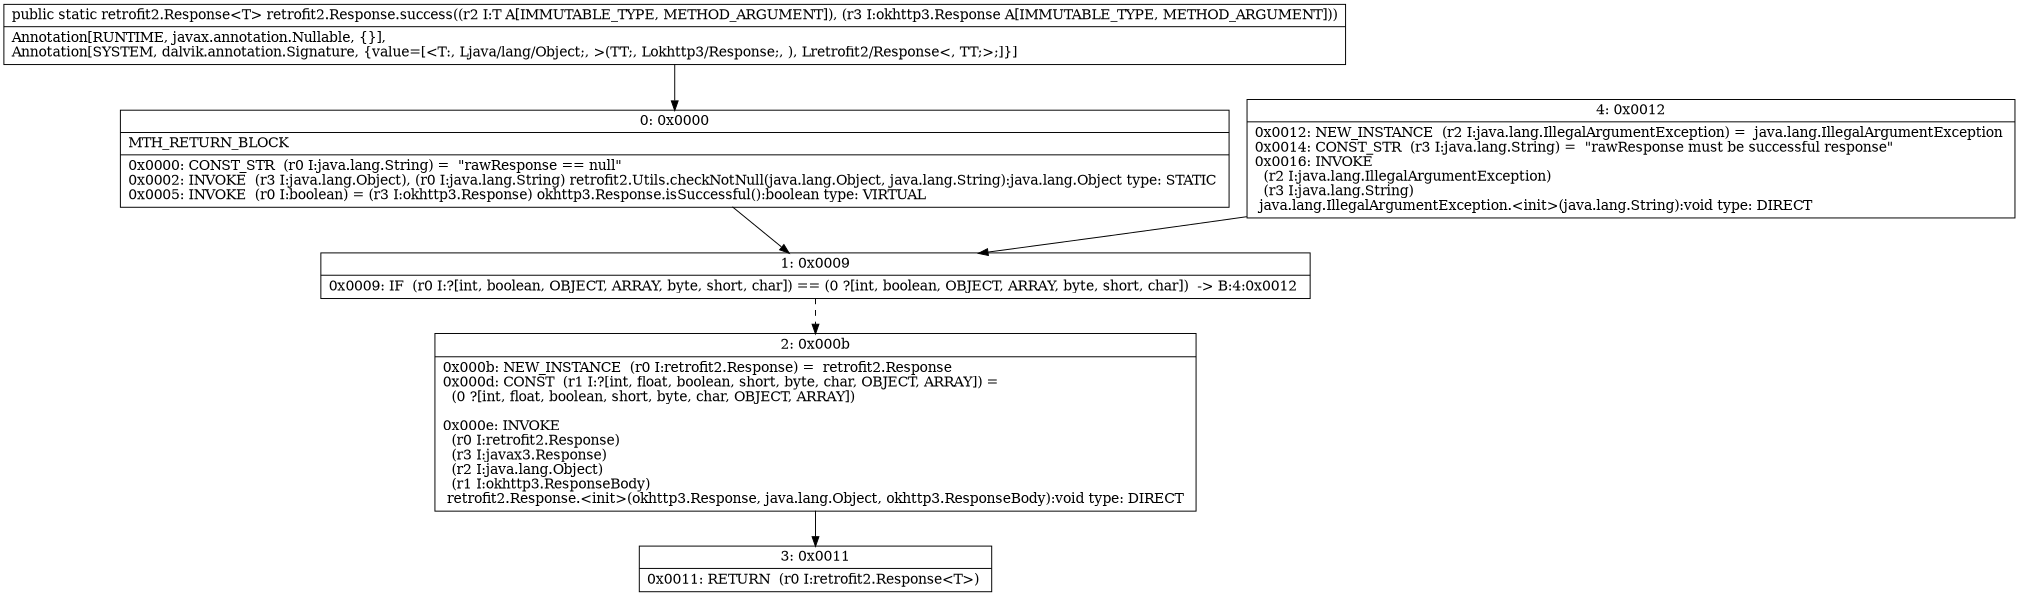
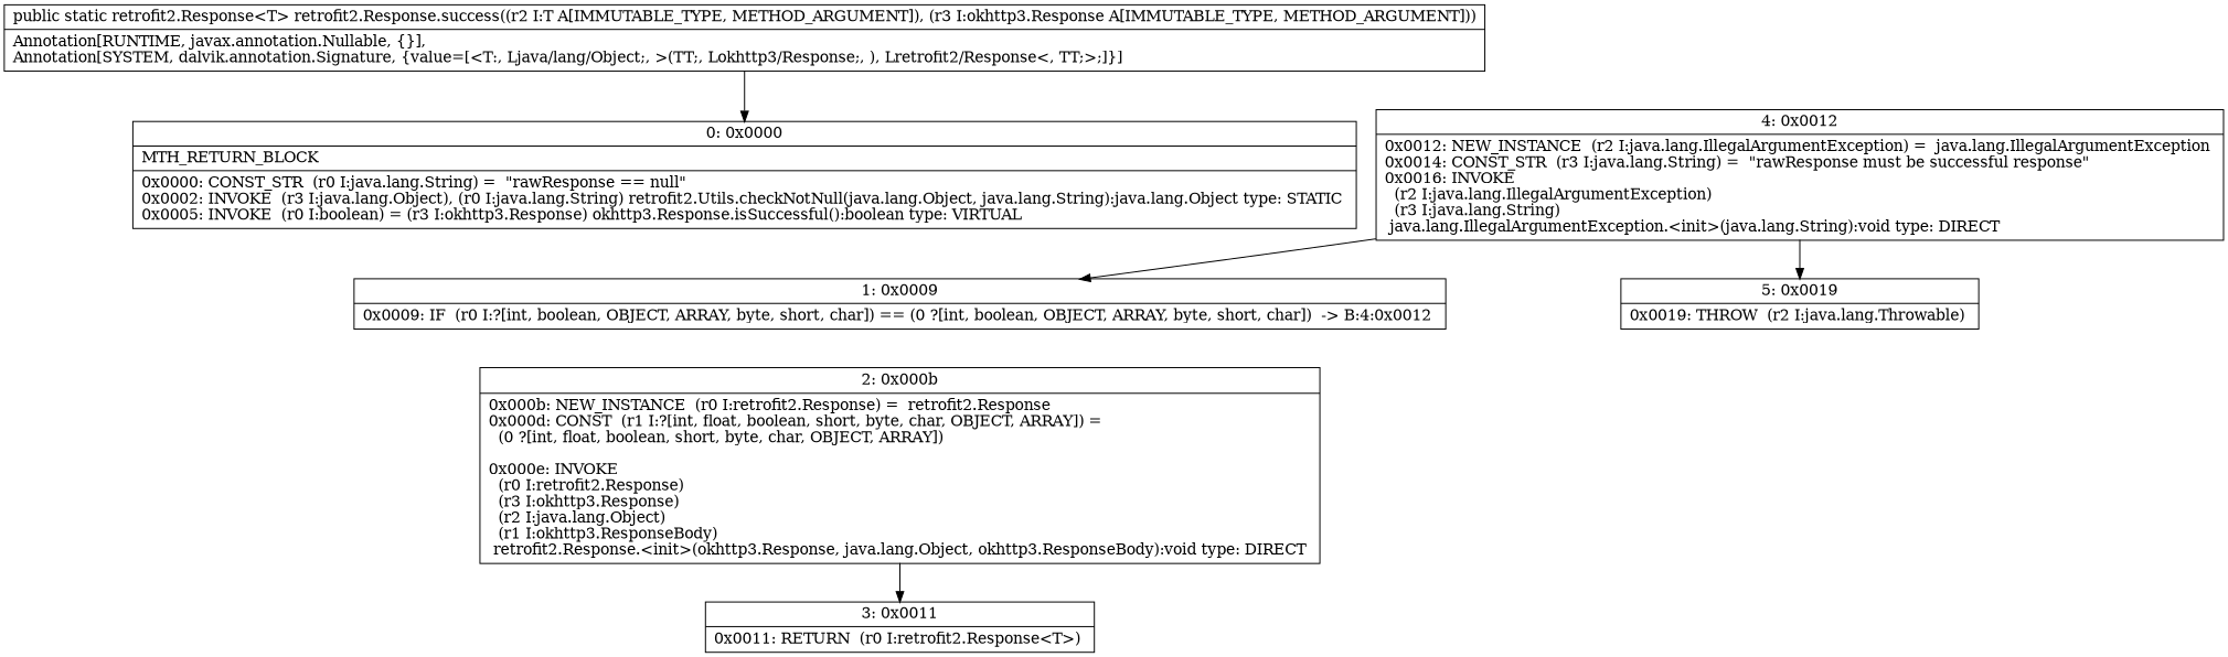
  digraph {
    node [shape=record]
    n1 [label="{0\:\ 0x0000|MTH_RETURN_BLOCK\l|0x0000: CONST_STR  (r0 I:java.lang.String) =  \"rawResponse == null\" \l0x0002: INVOKE  (r3 I:java.lang.Object), (r0 I:java.lang.String) retrofit2.Utils.checkNotNull(java.lang.Object, java.lang.String):java.lang.Object type: STATIC \l0x0005: INVOKE  (r0 I:boolean) = (r3 I:okhttp3.Response) okhttp3.Response.isSuccessful():boolean type: VIRTUAL \l}"]
    n2 [label="{1\:\ 0x0009|0x0009: IF  (r0 I:?[int, boolean, OBJECT, ARRAY, byte, short, char]) == (0 ?[int, boolean, OBJECT, ARRAY, byte, short, char])  \-\> B:4:0x0012 \l}"]
-   n3 [label="{2\:\ 0x000b|0x000b: NEW_INSTANCE  (r0 I:retrofit2.Response) =  retrofit2.Response \l0x000d: CONST  (r1 I:?[int, float, boolean, short, byte, char, OBJECT, ARRAY]) = \l  (0 ?[int, float, boolean, short, byte, char, OBJECT, ARRAY])\l \l0x000e: INVOKE  \l  (r0 I:retrofit2.Response)\l  (r3 I:javax3.Response)\l  (r2 I:java.lang.Object)\l  (r1 I:okhttp3.ResponseBody)\l retrofit2.Response.\<init\>(okhttp3.Response, java.lang.Object, okhttp3.ResponseBody):void type: DIRECT \l}"]
+   n3 [label="{2\:\ 0x000b|0x000b: NEW_INSTANCE  (r0 I:retrofit2.Response) =  retrofit2.Response \l0x000d: CONST  (r1 I:?[int, float, boolean, short, byte, char, OBJECT, ARRAY]) = \l  (0 ?[int, float, boolean, short, byte, char, OBJECT, ARRAY])\l \l0x000e: INVOKE  \l  (r0 I:retrofit2.Response)\l  (r3 I:okhttp3.Response)\l  (r2 I:java.lang.Object)\l  (r1 I:okhttp3.ResponseBody)\l retrofit2.Response.\<init\>(okhttp3.Response, java.lang.Object, okhttp3.ResponseBody):void type: DIRECT \l}"]
    n4 [label="{3\:\ 0x0011|0x0011: RETURN  (r0 I:retrofit2.Response\<T\>) \l}"]
    n5 [label="{4\:\ 0x0012|0x0012: NEW_INSTANCE  (r2 I:java.lang.IllegalArgumentException) =  java.lang.IllegalArgumentException \l0x0014: CONST_STR  (r3 I:java.lang.String) =  \"rawResponse must be successful response\" \l0x0016: INVOKE  \l  (r2 I:java.lang.IllegalArgumentException)\l  (r3 I:java.lang.String)\l java.lang.IllegalArgumentException.\<init\>(java.lang.String):void type: DIRECT \l}"]
+   n6 [label="{5\:\ 0x0019|0x0019: THROW  (r2 I:java.lang.Throwable) \l}"]
    n7 [label="{public static retrofit2.Response\<T\> retrofit2.Response.success((r2 I:T A[IMMUTABLE_TYPE, METHOD_ARGUMENT]), (r3 I:okhttp3.Response A[IMMUTABLE_TYPE, METHOD_ARGUMENT]))  | Annotation[RUNTIME, javax.annotation.Nullable, \{\}], \lAnnotation[SYSTEM, dalvik.annotation.Signature, \{value=[\<T:, Ljava\/lang\/Object;, \>(TT;, Lokhttp3\/Response;, ), Lretrofit2\/Response\<, TT;\>;]\}]\l}"]
-   n1 -> n2
-   n2 -> n3 [style=dashed]
    n3 -> n4
    n5 -> n2
+   n5 -> n6
    n7 -> n1
  }
